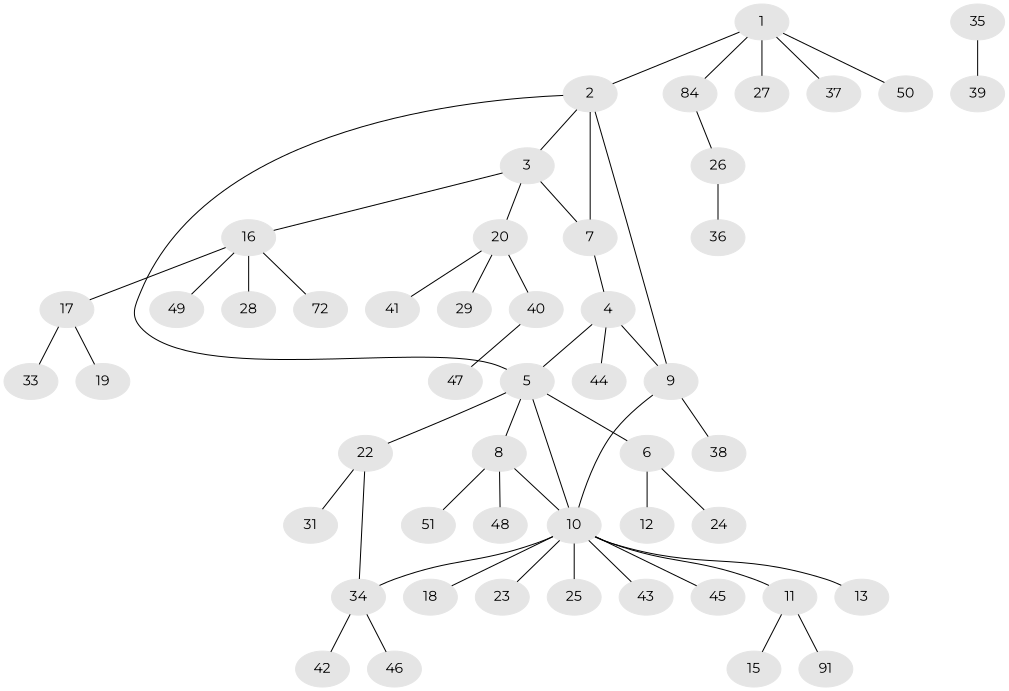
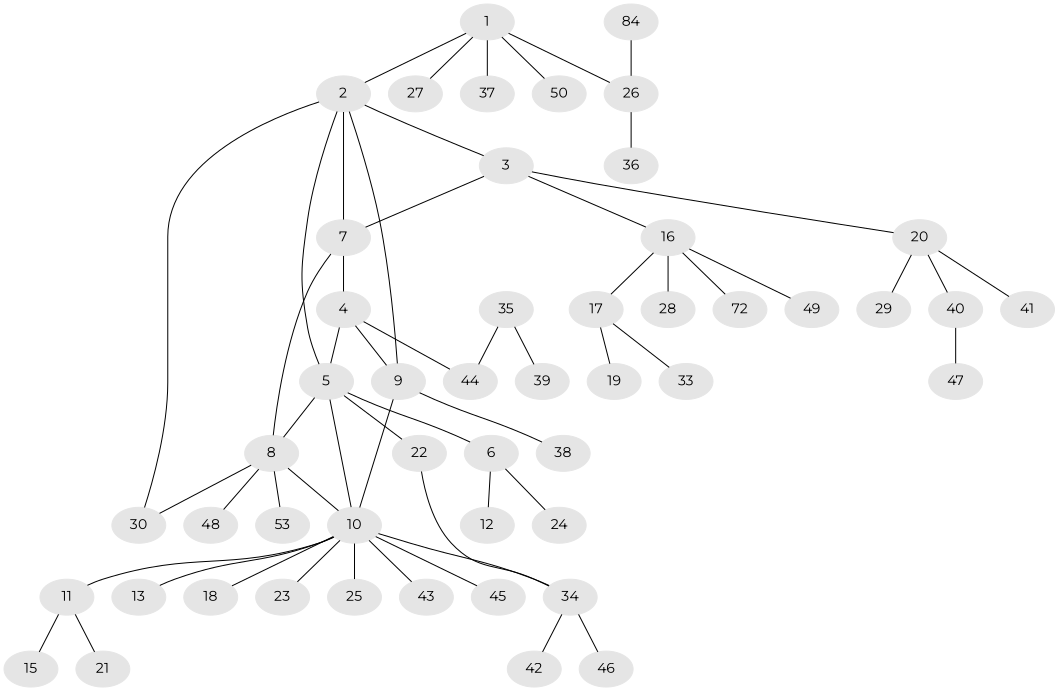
  graph {
    fontname=Montserrat
    node [color=gray90 fontname=Montserrat style=filled]
    edge [fontname=Montserrat]
    1
    2
    n3 [label=84]
    27
    37
    50
    3
    5
    7
    9
+   30
    26
    16
    20
    6
    8
    10
    22
    4
    38
    44
    17
    28
    n24 [label=72]
    49
    29
    40
    41
    12
    24
    48
-   51
+   51 [label=53]
    11
    13
    18
    23
    25
    34
    43
    45
-   31
    15
-   21 [label=91]
+   21
    42
    46
    36
    19
    33
    47
    35
    39
    1 -- 2
-   1 -- n3
+   1 -- 26
    1 -- 27
    1 -- 37
    1 -- 50
    2 -- 3
    2 -- 5
    2 -- 7
    2 -- 9
+   2 -- 30
    n3 -- 26
    3 -- 7
    3 -- 16
    3 -- 20
    5 -- 6
    5 -- 8
    5 -- 10
    5 -- 22
+   7 -- 8
    7 -- 4
    9 -- 10
    9 -- 38
    26 -- 36
    16 -- 17
    16 -- 28
    16 -- n24
    16 -- 49
    20 -- 29
    20 -- 40
    20 -- 41
    6 -- 12
    6 -- 24
+   8 -- 30
    8 -- 10
    8 -- 48
    8 -- 51
    10 -- 11
    10 -- 13
    10 -- 18
    10 -- 23
    10 -- 25
    10 -- 34
    10 -- 43
    10 -- 45
    22 -- 34
-   22 -- 31
    4 -- 5
    4 -- 9
    4 -- 44
    17 -- 19
    17 -- 33
    40 -- 47
    11 -- 15
    11 -- 21
    34 -- 42
    34 -- 46
+   35 -- 44
    35 -- 39
  }
